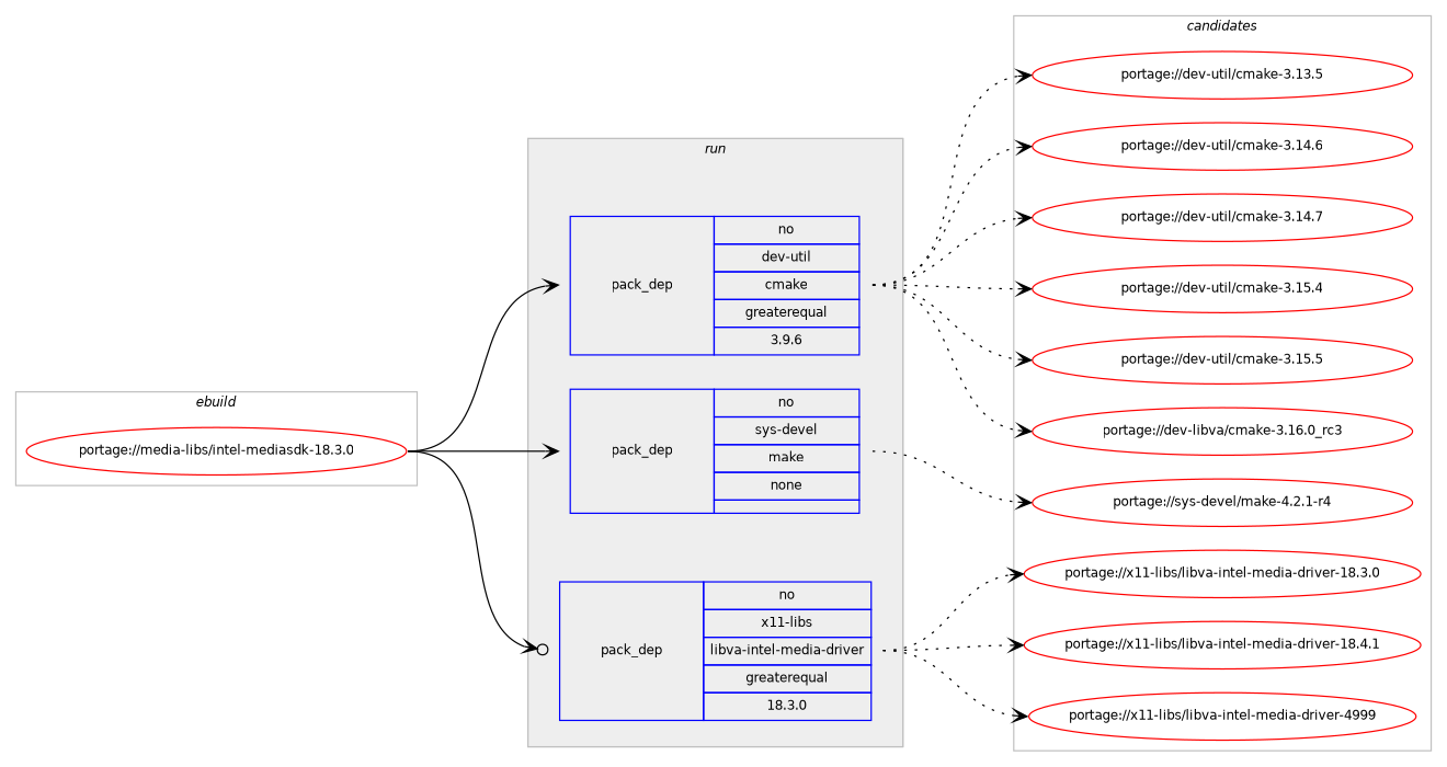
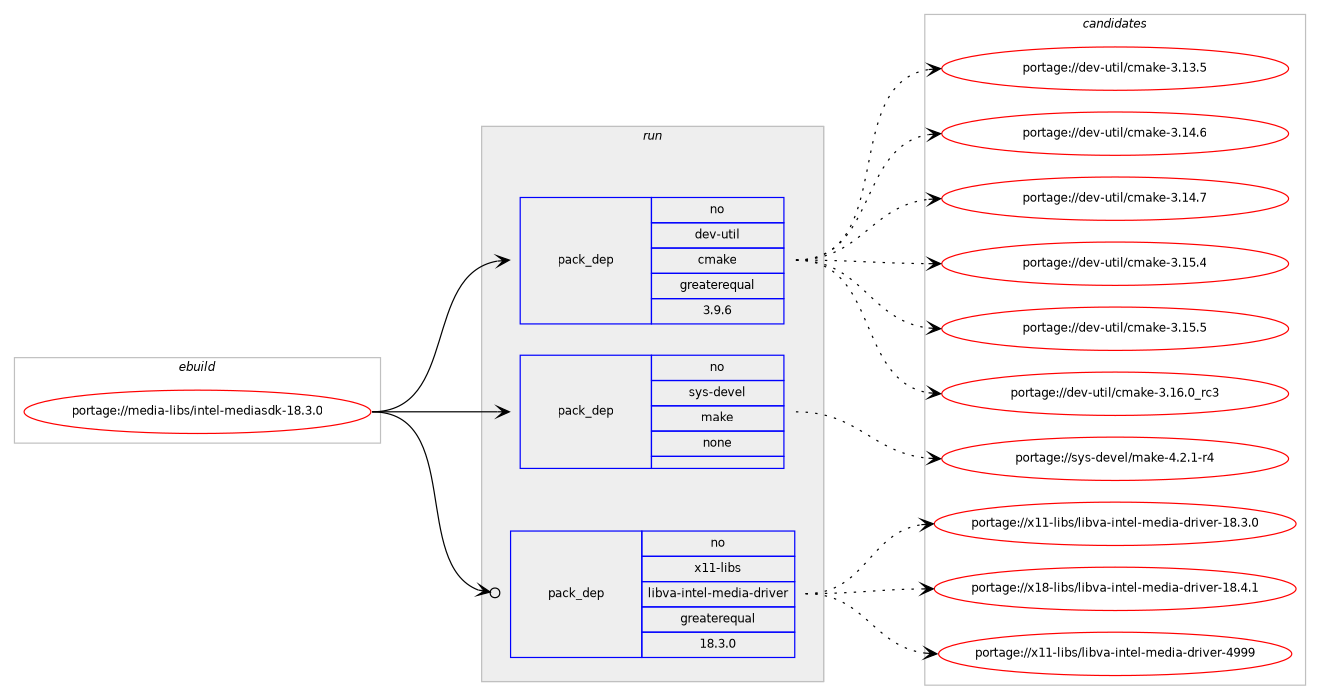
  digraph {
    compound=true
    concentrate=true
    fontname=Helvetica
    fontsize=10
    newrank=true
    rankdir=LR
    ranksep=1.5
    node [color=red fontname=Helvetica fontsize=10]
    edge [arrowhead=vee headport=w style=dotted tailport=e weight=100]
    n1 [label="portage://media-libs/intel-mediasdk-18.3.0" width=4]
    n2 [color=blue label=<<TABLE BORDER="0" CELLBORDER="1" CELLSPACING="0" CELLPADDING="4" WIDTH="220"><TR><TD ROWSPAN="6" CELLPADDING="30">pack_dep</TD></TR><TR><TD WIDTH="110">no</TD></TR><TR><TD>dev-util</TD></TR><TR><TD>cmake</TD></TR><TR><TD>greaterequal</TD></TR><TR><TD>3.9.6</TD></TR></TABLE>> shape=none]
    n3 [color=blue label=<<TABLE BORDER="0" CELLBORDER="1" CELLSPACING="0" CELLPADDING="4" WIDTH="220"><TR><TD ROWSPAN="6" CELLPADDING="30">pack_dep</TD></TR><TR><TD WIDTH="110">no</TD></TR><TR><TD>sys-devel</TD></TR><TR><TD>make</TD></TR><TR><TD>none</TD></TR><TR><TD></TD></TR></TABLE>> shape=none]
    n4 [color=blue label=<<TABLE BORDER="0" CELLBORDER="1" CELLSPACING="0" CELLPADDING="4" WIDTH="220"><TR><TD ROWSPAN="6" CELLPADDING="30">pack_dep</TD></TR><TR><TD WIDTH="110">no</TD></TR><TR><TD>x11-libs</TD></TR><TR><TD>libva-intel-media-driver</TD></TR><TR><TD>greaterequal</TD></TR><TR><TD>18.3.0</TD></TR></TABLE>> shape=none]
    n5 [label="portage://dev-util/cmake-3.13.5" width=4]
    n6 [label="portage://dev-util/cmake-3.14.6" width=4]
    n7 [label="portage://dev-util/cmake-3.14.7" width=4]
    n8 [label="portage://dev-util/cmake-3.15.4" width=4]
    n9 [label="portage://dev-util/cmake-3.15.5" width=4]
-   n10 [label="portage://dev-libva/cmake-3.16.0_rc3" width=4]
+   n10 [label="portage://dev-util/cmake-3.16.0_rc3" width=4]
    n11 [label="portage://sys-devel/make-4.2.1-r4" width=4]
    n12 [label="portage://x11-libs/libva-intel-media-driver-18.3.0" width=4]
-   n13 [label="portage://x11-libs/libva-intel-media-driver-18.4.1" width=4]
+   n13 [label="portage://x18-libs/libva-intel-media-driver-18.4.1" width=4]
    n14 [label="portage://x11-libs/libva-intel-media-driver-4999" width=4]
    subgraph cluster_1 {
      color=gray
      label=<<i>ebuild</i>>
      rank=same
      n1
    }
    subgraph cluster_2 {
      color=gray
      label=<<i>dependencies</i>>
      subgraph cluster_3 {
        color=gray
        fillcolor="#eeeeee"
        label=<<i>compile</i>>
        style=filled
        subgraph sub_4 {
          color=gray
          fillcolor="#eeeeee"
          label=<<i>compile</i>>
          style=filled
          n2
        }
        subgraph sub_5 {
          color=gray
          fillcolor="#eeeeee"
          label=<<i>compile</i>>
          style=filled
          n3
        }
      }
      subgraph cluster_6 {
        color=gray
        fillcolor="#eeeeee"
        label=<<i>compile and run</i>>
        style=filled
        subgraph sub_7 {
          color=gray
          fillcolor="#eeeeee"
          label=<<i>compile and run</i>>
          style=filled
          n4
        }
      }
      subgraph cluster_8 {
        color=gray
        fillcolor="#eeeeee"
        label=<<i>run</i>>
        style=filled
      }
    }
    subgraph cluster_9 {
      color=gray
      label=<<i>candidates</i>>
      rank=same
      subgraph sub_10 {
        color=black
        label=<<i>candidates</i>>
        nodesep=1
        rank=same
        n5
        n6
        n7
        n8
        n9
        n10
      }
      subgraph sub_11 {
        color=black
        label=<<i>candidates</i>>
        nodesep=1
        rank=same
        n11
      }
      subgraph sub_12 {
        color=black
        label=<<i>candidates</i>>
        nodesep=1
        rank=same
        n12
        n13
        n14
      }
    }
    n1 -> n2 [style=solid weight=20]
    n1 -> n3 [style=solid weight=20]
    n1 -> n4 [arrowhead=odotvee style=solid weight=20]
    n2 -> n5
    n2 -> n6
    n2 -> n7
    n2 -> n8
    n2 -> n9
    n2 -> n10
    n3 -> n11
    n4 -> n12
    n4 -> n13
    n4 -> n14
  }
